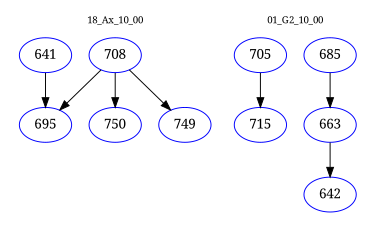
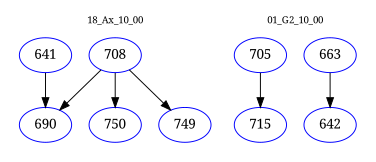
  digraph {
    fontname="Noto Serif"
    node [color=blue fontname="Noto Serif"]
    edge [color=black fontname="Noto Serif"]
    n1 [label=708]
-   n2 [label=695]
+   n2 [label=690]
    n3 [label=750]
    n4 [label=641]
    n5 [label=749]
-   n6 [label=685]
    n7 [label=663]
    n8 [label=705]
    n9 [label=642]
    n10 [label=715]
    subgraph cluster_1 {
      color=white
      fontsize=10
      label="18_Ax_10_00"
      n1
      n2
      n3
      n4
      n5
    }
    subgraph cluster_2 {
      color=white
      fontsize=10
      label="01_G2_10_00"
-     n6
      n7
      n8
      n9
      n10
    }
    n1 -> n2
    n1 -> n3
    n1 -> n5
    n4 -> n2
-   n6 -> n7
    n7 -> n9
    n8 -> n10
  }
